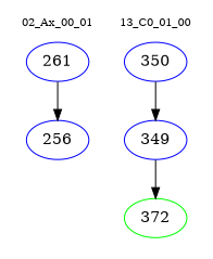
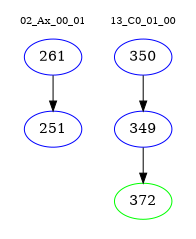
  digraph {
    node [color=blue]
    edge [color=black]
    n1 [label=261]
-   n2 [label=256]
+   n2 [label=251]
    n3 [label=350]
    n4 [label=349]
    n5 [color=green label=372]
    subgraph cluster_1 {
      color=white
      fontsize=10
      label="02_Ax_00_01"
      n1
      n2
    }
    subgraph cluster_2 {
      color=white
      fontsize=10
      label="13_C0_01_00"
      n3
      n4
      n5
    }
    n1 -> n2
    n3 -> n4
    n4 -> n5
  }
